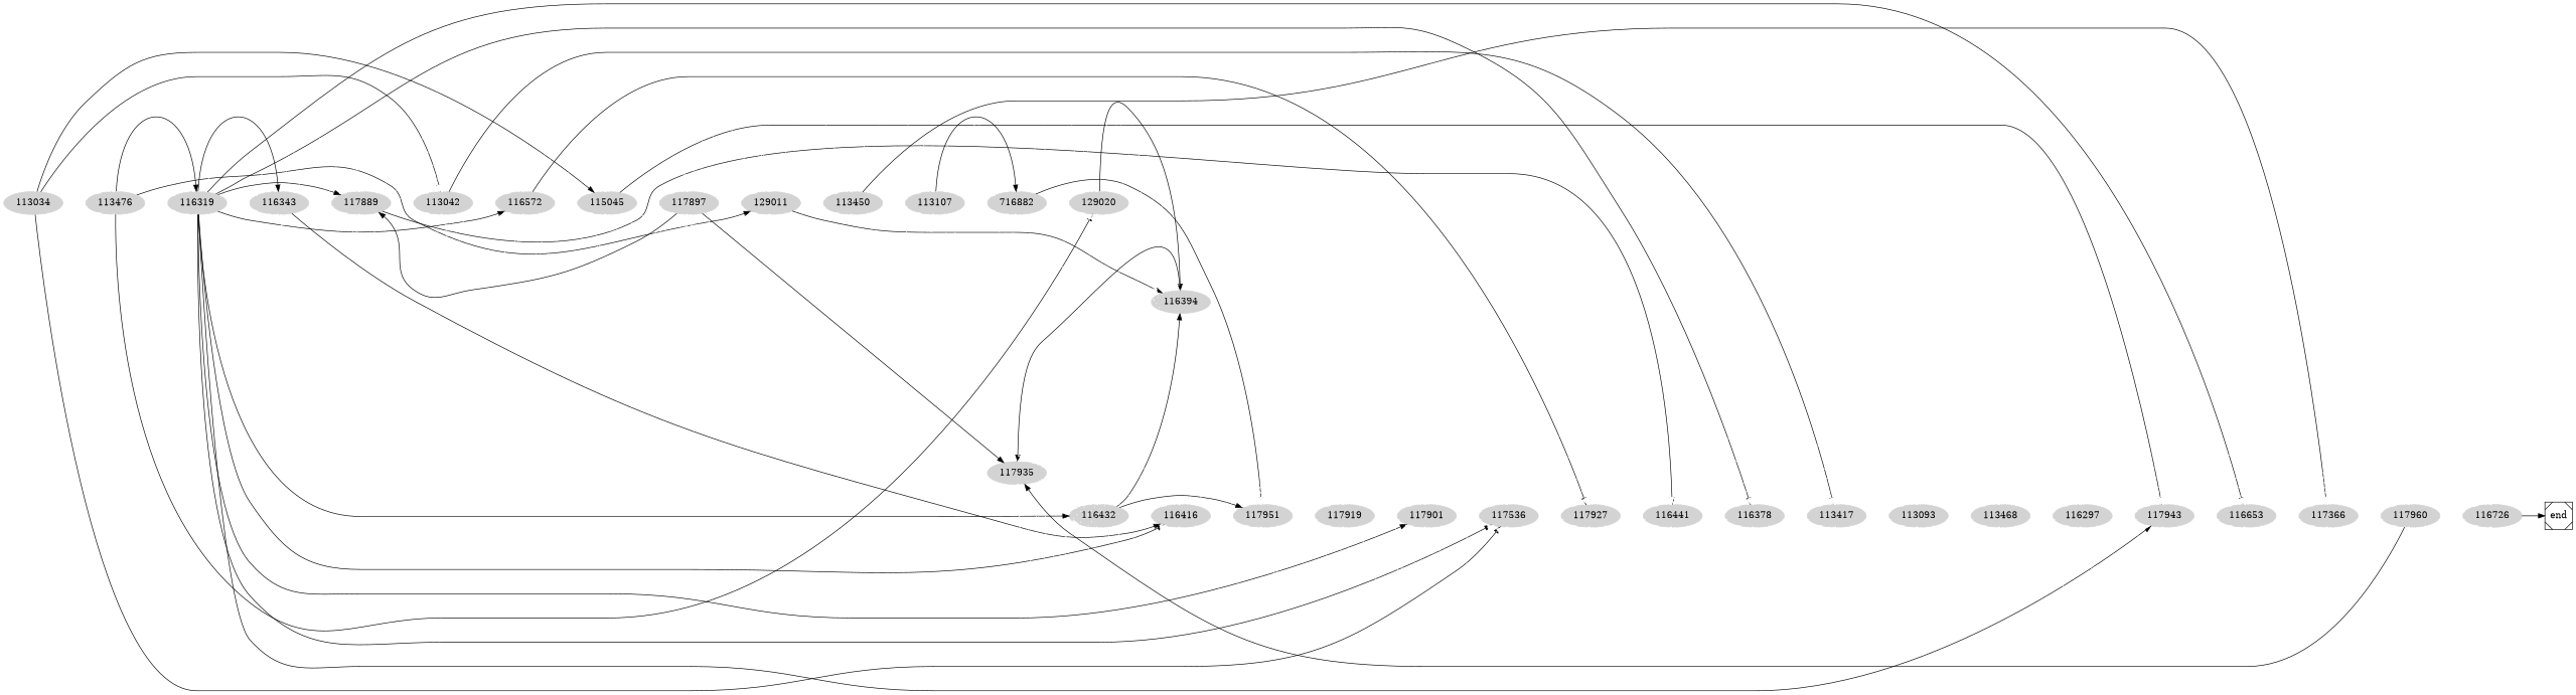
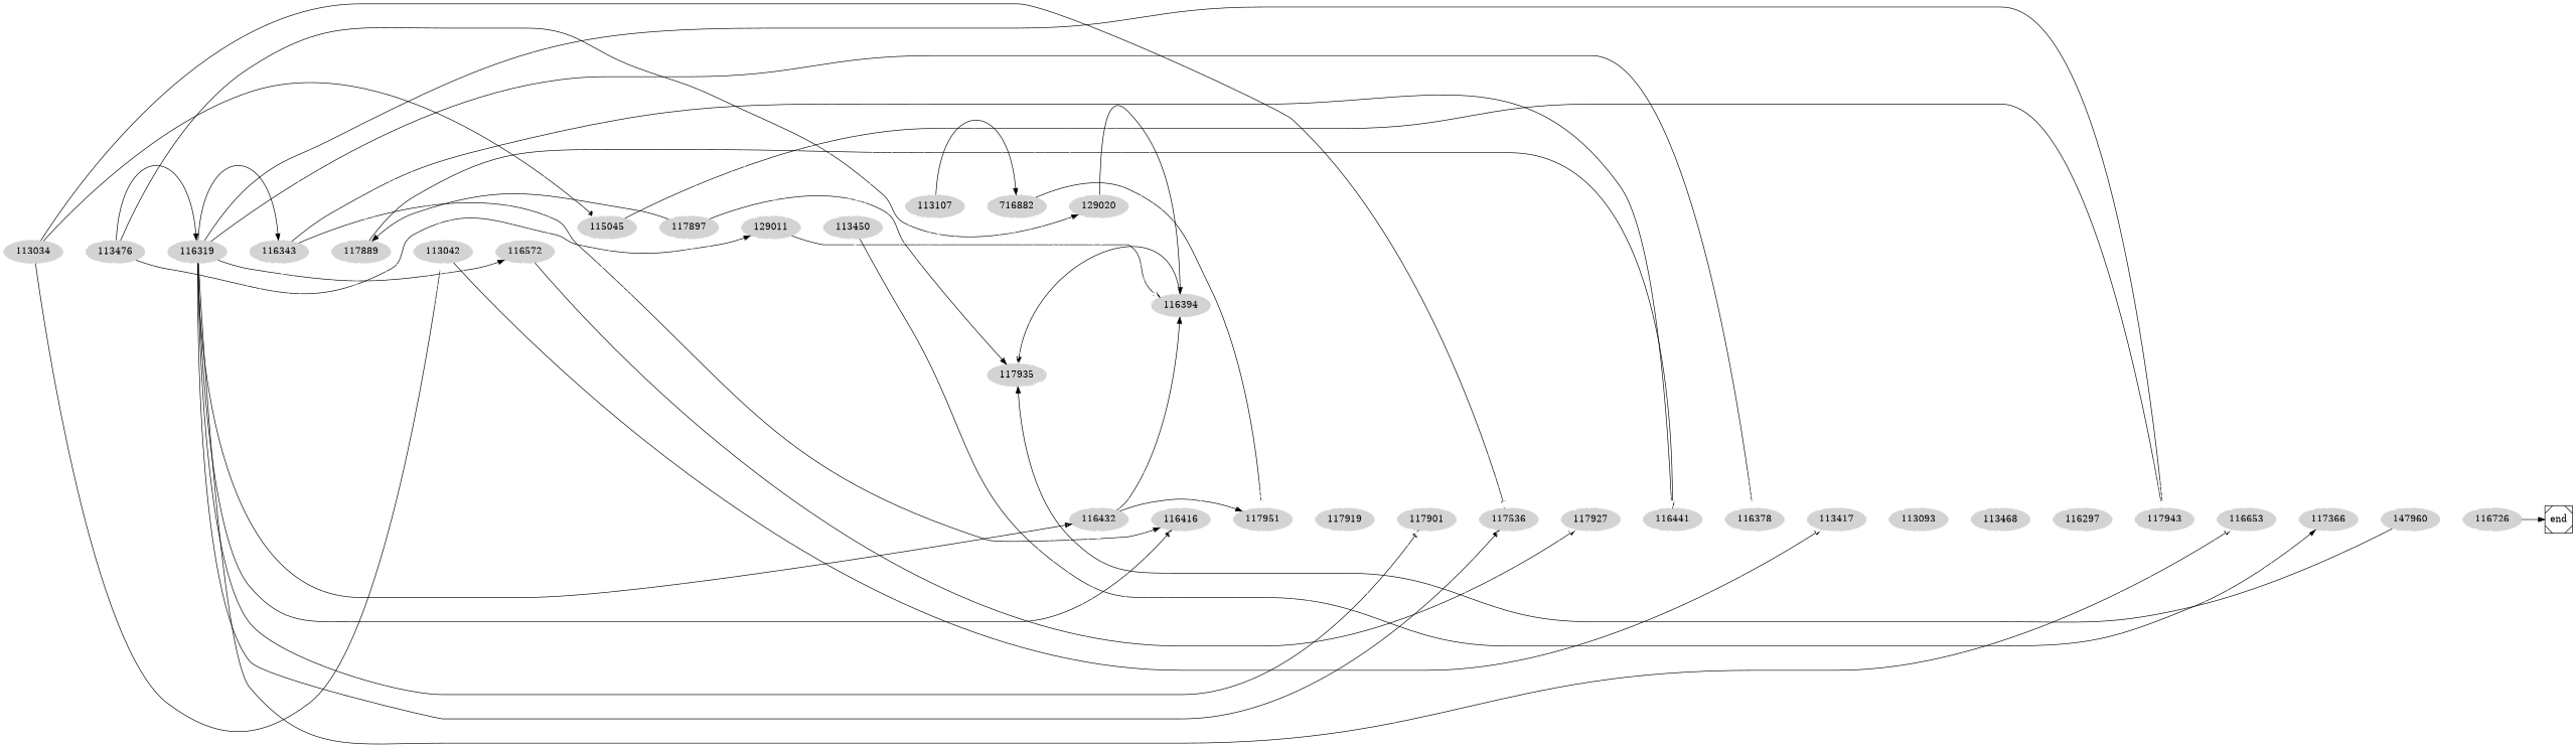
  digraph {
    rankdir=LR
    node [color=lightgrey style=filled]
    edge [color=white style=dotted]
    113034
    113476
    116319
    116343
    117889
    113042
    116572
    115045
    117897
    129011
    113450
    113107
    n13 [label=716882]
    129020
    116394
    117935
    116432
    116416
    117951
    117919
    117901
    117536
    117927
    116441
    116378
    113417
    113093
    113468
    116297
    117943
    116653
    117366
-   117960
+   117960 [label=147960]
    116726
    end [shape=Msquare color="" style=""]
    subgraph sub_1 {
      113034
      113476
      116319
      116343
      117889
      113042
      116572
      115045
      117897
      129011
      113450
      113107
      n13
      129020
      116394
      117935
      116432
      116416
      117951
      117919
      117901
      117536
      117927
      116441
      116378
      113417
      113093
      113468
      116297
      117943
      116653
      117366
      117960
      116726
    }
    113034 -> 113476
    113034 -> 113476
    113034 -> 113476
    113034 -> 113476
    113034 -> 113476
    113034 -> 113476
    113034 -> 113476
    113034 -> 113476
    113034 -> 113476
    113034 -> 113476
    113034 -> 113476
    113034 -> 113476
    113034 -> 113476
    113034 -> 113476
    113034 -> 113476
    113034 -> 113476
    113034 -> 113476
    113034 -> 113476
    113034 -> 113476
    113034 -> 113476
    113034 -> 113042 [color="" style=""]
    113034 -> 115045 [color="" style=""]
    113034 -> 117536 [color="" style=""]
    113476 -> 116319
    113476 -> 116319
    113476 -> 116319
    113476 -> 116319
    113476 -> 116319
    113476 -> 116319
    113476 -> 116319
    113476 -> 116319
    113476 -> 116319
    113476 -> 116319
    113476 -> 116319
    113476 -> 116319
    113476 -> 116319
    113476 -> 116319
    113476 -> 116319
    113476 -> 116319
    113476 -> 116319
    113476 -> 116319
    113476 -> 116319
    113476 -> 116319
    113476 -> 116319 [color="" style=""]
    113476 -> 129011 [color="" style=""]
    113476 -> 129020 [color="" style=""]
    116319 -> 116343
    116319 -> 116343
    116319 -> 116343
    116319 -> 116343
    116319 -> 116343
    116319 -> 116343
    116319 -> 116343
    116319 -> 116343
    116319 -> 116343
    116319 -> 116343
    116319 -> 116343
    116319 -> 116343
    116319 -> 116343
    116319 -> 116343
    116319 -> 116343
    116319 -> 116343
    116319 -> 116343
    116319 -> 116343
    116319 -> 116343
    116319 -> 116343
    116319 -> 116343 [color="" style=""]
-   116319 -> 117889 [color="" style=""]
    116319 -> 116572 [color="" style=""]
    116319 -> 116432 [color="" style=""]
    116319 -> 116416 [color="" style=""]
    116319 -> 117901 [color="" style=""]
    116319 -> 117536 [color="" style=""]
    116319 -> 116378 [color="" style=""]
    116319 -> 117943 [color="" style=""]
    116319 -> 116653 [color="" style=""]
    116343 -> 117889
    116343 -> 117889
    116343 -> 117889
    116343 -> 117889
    116343 -> 117889
    116343 -> 117889
    116343 -> 117889
    116343 -> 117889
    116343 -> 117889
    116343 -> 117889
    116343 -> 117889
    116343 -> 117889
    116343 -> 117889
    116343 -> 117889
    116343 -> 117889
    116343 -> 117889
    116343 -> 117889
    116343 -> 117889
    116343 -> 117889
    116343 -> 117889
    116343 -> 116416 [color="" style=""]
+   116343 -> 116441 [color="" style=""]
    117889 -> 113042
    117889 -> 113042
    117889 -> 113042
    117889 -> 113042
    117889 -> 113042
    117889 -> 113042
    117889 -> 113042
    117889 -> 113042
    117889 -> 113042
    117889 -> 113042
    117889 -> 113042
    117889 -> 113042
    117889 -> 113042
    117889 -> 113042
    117889 -> 113042
    117889 -> 113042
    117889 -> 113042
    117889 -> 113042
    117889 -> 113042
    117889 -> 113042
    117889 -> 116441 [color="" style=""]
    113042 -> 116572
    113042 -> 116572
    113042 -> 116572
    113042 -> 116572
    113042 -> 116572
    113042 -> 116572
    113042 -> 116572
    113042 -> 116572
    113042 -> 116572
    113042 -> 116572
    113042 -> 116572
    113042 -> 116572
    113042 -> 116572
    113042 -> 116572
    113042 -> 116572
    113042 -> 116572
    113042 -> 116572
    113042 -> 116572
    113042 -> 116572
    113042 -> 116572
    113042 -> 113417 [color="" style=""]
    116572 -> 115045
    116572 -> 115045
    116572 -> 115045
    116572 -> 115045
    116572 -> 115045
    116572 -> 115045
    116572 -> 115045
    116572 -> 115045
    116572 -> 115045
    116572 -> 115045
    116572 -> 115045
    116572 -> 115045
    116572 -> 115045
    116572 -> 115045
    116572 -> 115045
    116572 -> 115045
    116572 -> 115045
    116572 -> 115045
    116572 -> 115045
    116572 -> 115045
    116572 -> 117927 [color="" style=""]
    115045 -> 117897
    115045 -> 117897
    115045 -> 117897
    115045 -> 117897
    115045 -> 117897
    115045 -> 117897
    115045 -> 117897
    115045 -> 117897
    115045 -> 117897
    115045 -> 117897
    115045 -> 117897
    115045 -> 117897
    115045 -> 117897
    115045 -> 117897
    115045 -> 117897
    115045 -> 117897
    115045 -> 117897
    115045 -> 117897
    115045 -> 117897
    115045 -> 117897
    115045 -> 117943 [color="" style=""]
    117897 -> 117889 [color="" style=""]
    117897 -> 129011
    117897 -> 129011
    117897 -> 129011
    117897 -> 129011
    117897 -> 129011
    117897 -> 129011
    117897 -> 129011
    117897 -> 129011
    117897 -> 129011
    117897 -> 129011
    117897 -> 129011
    117897 -> 129011
    117897 -> 129011
    117897 -> 129011
    117897 -> 129011
    117897 -> 129011
    117897 -> 129011
    117897 -> 129011
    117897 -> 129011
    117897 -> 129011
    117897 -> 117935 [color="" style=""]
    129011 -> 113450
    129011 -> 113450
    129011 -> 113450
    129011 -> 113450
    129011 -> 113450
    129011 -> 113450
    129011 -> 113450
    129011 -> 113450
    129011 -> 113450
    129011 -> 113450
    129011 -> 113450
    129011 -> 113450
    129011 -> 113450
    129011 -> 113450
    129011 -> 113450
    129011 -> 113450
    129011 -> 113450
    129011 -> 113450
    129011 -> 113450
    129011 -> 113450
    129011 -> 116394 [color="" style=""]
    113450 -> 113107
    113450 -> 113107
    113450 -> 113107
    113450 -> 113107
    113450 -> 113107
    113450 -> 113107
    113450 -> 113107
    113450 -> 113107
    113450 -> 113107
    113450 -> 113107
    113450 -> 113107
    113450 -> 113107
    113450 -> 113107
    113450 -> 113107
    113450 -> 113107
    113450 -> 113107
    113450 -> 113107
    113450 -> 113107
    113450 -> 113107
    113450 -> 113107
    113450 -> 117366 [color="" style=""]
    113107 -> n13
    113107 -> n13
    113107 -> n13
    113107 -> n13
    113107 -> n13
    113107 -> n13
    113107 -> n13
    113107 -> n13
    113107 -> n13
    113107 -> n13
    113107 -> n13
    113107 -> n13
    113107 -> n13
    113107 -> n13
    113107 -> n13
    113107 -> n13
    113107 -> n13
    113107 -> n13
    113107 -> n13
    113107 -> n13
    113107 -> n13 [color="" style=""]
    n13 -> 129020
    n13 -> 129020
    n13 -> 129020
    n13 -> 129020
    n13 -> 129020
    n13 -> 129020
    n13 -> 129020
    n13 -> 129020
    n13 -> 129020
    n13 -> 129020
    n13 -> 129020
    n13 -> 129020
    n13 -> 129020
    n13 -> 129020
    n13 -> 129020
    n13 -> 129020
    n13 -> 129020
    n13 -> 129020
    n13 -> 129020
    n13 -> 129020
    n13 -> 117951 [color="" style=""]
    129020 -> 116394
    129020 -> 116394
    129020 -> 116394
    129020 -> 116394
    129020 -> 116394
    129020 -> 116394
    129020 -> 116394
    129020 -> 116394
    129020 -> 116394
    129020 -> 116394
    129020 -> 116394
    129020 -> 116394
    129020 -> 116394
    129020 -> 116394
    129020 -> 116394
    129020 -> 116394
    129020 -> 116394
    129020 -> 116394
    129020 -> 116394
    129020 -> 116394
    129020 -> 116394 [color="" style=""]
    116394 -> 117935
    116394 -> 117935
    116394 -> 117935
    116394 -> 117935
    116394 -> 117935
    116394 -> 117935
    116394 -> 117935
    116394 -> 117935
    116394 -> 117935
    116394 -> 117935
    116394 -> 117935
    116394 -> 117935
    116394 -> 117935
    116394 -> 117935
    116394 -> 117935
    116394 -> 117935
    116394 -> 117935
    116394 -> 117935
    116394 -> 117935
    116394 -> 117935
    116394 -> 117935 [color="" style=""]
    117935 -> 116432
    117935 -> 116432
    117935 -> 116432
    117935 -> 116432
    117935 -> 116432
    117935 -> 116432
    117935 -> 116432
    117935 -> 116432
    117935 -> 116432
    117935 -> 116432
    117935 -> 116432
    117935 -> 116432
    117935 -> 116432
    117935 -> 116432
    117935 -> 116432
    117935 -> 116432
    117935 -> 116432
    117935 -> 116432
    117935 -> 116432
    117935 -> 116432
    116432 -> 116394 [color="" style=""]
    116432 -> 116416
    116432 -> 116416
    116432 -> 116416
    116432 -> 116416
    116432 -> 116416
    116432 -> 116416
    116432 -> 116416
    116432 -> 116416
    116432 -> 116416
    116432 -> 116416
    116432 -> 116416
    116432 -> 116416
    116432 -> 116416
    116432 -> 116416
    116432 -> 116416
    116432 -> 116416
    116432 -> 116416
    116432 -> 116416
    116432 -> 116416
    116432 -> 116416
    116432 -> 117951 [color="" style=""]
    116416 -> 117951
    116416 -> 117951
    116416 -> 117951
    116416 -> 117951
    116416 -> 117951
    116416 -> 117951
    116416 -> 117951
    116416 -> 117951
    116416 -> 117951
    116416 -> 117951
    116416 -> 117951
    116416 -> 117951
    116416 -> 117951
    116416 -> 117951
    116416 -> 117951
    116416 -> 117951
    116416 -> 117951
    116416 -> 117951
    116416 -> 117951
    116416 -> 117951
    117951 -> 117919
    117951 -> 117919
    117951 -> 117919
    117951 -> 117919
    117951 -> 117919
    117951 -> 117919
    117951 -> 117919
    117951 -> 117919
    117951 -> 117919
    117951 -> 117919
    117951 -> 117919
    117951 -> 117919
    117951 -> 117919
    117951 -> 117919
    117951 -> 117919
    117951 -> 117919
    117951 -> 117919
    117951 -> 117919
    117951 -> 117919
    117951 -> 117919
    117919 -> 117901
    117919 -> 117901
    117919 -> 117901
    117919 -> 117901
    117919 -> 117901
    117919 -> 117901
    117919 -> 117901
    117919 -> 117901
    117919 -> 117901
    117919 -> 117901
    117919 -> 117901
    117919 -> 117901
    117919 -> 117901
    117919 -> 117901
    117919 -> 117901
    117919 -> 117901
    117919 -> 117901
    117919 -> 117901
    117919 -> 117901
    117919 -> 117901
    117901 -> 117536
    117901 -> 117536
    117901 -> 117536
    117901 -> 117536
    117901 -> 117536
    117901 -> 117536
    117901 -> 117536
    117901 -> 117536
    117901 -> 117536
    117901 -> 117536
    117901 -> 117536
    117901 -> 117536
    117901 -> 117536
    117901 -> 117536
    117901 -> 117536
    117901 -> 117536
    117901 -> 117536
    117901 -> 117536
    117901 -> 117536
    117901 -> 117536
    117536 -> 117927
    117536 -> 117927
    117536 -> 117927
    117536 -> 117927
    117536 -> 117927
    117536 -> 117927
    117536 -> 117927
    117536 -> 117927
    117536 -> 117927
    117536 -> 117927
    117536 -> 117927
    117536 -> 117927
    117536 -> 117927
    117536 -> 117927
    117536 -> 117927
    117536 -> 117927
    117536 -> 117927
    117536 -> 117927
    117536 -> 117927
    117536 -> 117927
    117927 -> 116441
    117927 -> 116441
    117927 -> 116441
    117927 -> 116441
    117927 -> 116441
    117927 -> 116441
    117927 -> 116441
    117927 -> 116441
    117927 -> 116441
    117927 -> 116441
    117927 -> 116441
    117927 -> 116441
    117927 -> 116441
    117927 -> 116441
    117927 -> 116441
    117927 -> 116441
    117927 -> 116441
    117927 -> 116441
    117927 -> 116441
    117927 -> 116441
    116441 -> 116378
    116441 -> 116378
    116441 -> 116378
    116441 -> 116378
    116441 -> 116378
    116441 -> 116378
    116441 -> 116378
    116441 -> 116378
    116441 -> 116378
    116441 -> 116378
    116441 -> 116378
    116441 -> 116378
    116441 -> 116378
    116441 -> 116378
    116441 -> 116378
    116441 -> 116378
    116441 -> 116378
    116441 -> 116378
    116441 -> 116378
    116441 -> 116378
    116378 -> 113417
    116378 -> 113417
    116378 -> 113417
    116378 -> 113417
    116378 -> 113417
    116378 -> 113417
    116378 -> 113417
    116378 -> 113417
    116378 -> 113417
    116378 -> 113417
    116378 -> 113417
    116378 -> 113417
    116378 -> 113417
    116378 -> 113417
    116378 -> 113417
    116378 -> 113417
    116378 -> 113417
    116378 -> 113417
    116378 -> 113417
    116378 -> 113417
    113417 -> 113093
    113417 -> 113093
    113417 -> 113093
    113417 -> 113093
    113417 -> 113093
    113417 -> 113093
    113417 -> 113093
    113417 -> 113093
    113417 -> 113093
    113417 -> 113093
    113417 -> 113093
    113417 -> 113093
    113417 -> 113093
    113417 -> 113093
    113417 -> 113093
    113417 -> 113093
    113417 -> 113093
    113417 -> 113093
    113417 -> 113093
    113417 -> 113093
    113093 -> 113468
    113093 -> 113468
    113093 -> 113468
    113093 -> 113468
    113093 -> 113468
    113093 -> 113468
    113093 -> 113468
    113093 -> 113468
    113093 -> 113468
    113093 -> 113468
    113093 -> 113468
    113093 -> 113468
    113093 -> 113468
    113093 -> 113468
    113093 -> 113468
    113093 -> 113468
    113093 -> 113468
    113093 -> 113468
    113093 -> 113468
    113093 -> 113468
    113468 -> 116297
    113468 -> 116297
    113468 -> 116297
    113468 -> 116297
    113468 -> 116297
    113468 -> 116297
    113468 -> 116297
    113468 -> 116297
    113468 -> 116297
    113468 -> 116297
    113468 -> 116297
    113468 -> 116297
    113468 -> 116297
    113468 -> 116297
    113468 -> 116297
    113468 -> 116297
    113468 -> 116297
    113468 -> 116297
    113468 -> 116297
    113468 -> 116297
    116297 -> 117943
    116297 -> 117943
    116297 -> 117943
    116297 -> 117943
    116297 -> 117943
    116297 -> 117943
    116297 -> 117943
    116297 -> 117943
    116297 -> 117943
    116297 -> 117943
    116297 -> 117943
    116297 -> 117943
    116297 -> 117943
    116297 -> 117943
    116297 -> 117943
    116297 -> 117943
    116297 -> 117943
    116297 -> 117943
    116297 -> 117943
    116297 -> 117943
    117943 -> 116653
    117943 -> 116653
    117943 -> 116653
    117943 -> 116653
    117943 -> 116653
    117943 -> 116653
    117943 -> 116653
    117943 -> 116653
    117943 -> 116653
    117943 -> 116653
    117943 -> 116653
    117943 -> 116653
    117943 -> 116653
    117943 -> 116653
    117943 -> 116653
    117943 -> 116653
    117943 -> 116653
    117943 -> 116653
    117943 -> 116653
    117943 -> 116653
    116653 -> 117366
    116653 -> 117366
    116653 -> 117366
    116653 -> 117366
    116653 -> 117366
    116653 -> 117366
    116653 -> 117366
    116653 -> 117366
    116653 -> 117366
    116653 -> 117366
    116653 -> 117366
    116653 -> 117366
    116653 -> 117366
    116653 -> 117366
    116653 -> 117366
    116653 -> 117366
    116653 -> 117366
    116653 -> 117366
    116653 -> 117366
    116653 -> 117366
    117366 -> 117960
    117366 -> 117960
    117366 -> 117960
    117366 -> 117960
    117366 -> 117960
    117366 -> 117960
    117366 -> 117960
    117366 -> 117960
    117366 -> 117960
    117366 -> 117960
    117366 -> 117960
    117366 -> 117960
    117366 -> 117960
    117366 -> 117960
    117366 -> 117960
    117366 -> 117960
    117366 -> 117960
    117366 -> 117960
    117366 -> 117960
    117366 -> 117960
    117960 -> 117935 [color="" style=""]
    117960 -> 116726
    117960 -> 116726
    117960 -> 116726
    117960 -> 116726
    117960 -> 116726
    117960 -> 116726
    117960 -> 116726
    117960 -> 116726
    117960 -> 116726
    117960 -> 116726
    117960 -> 116726
    117960 -> 116726
    117960 -> 116726
    117960 -> 116726
    117960 -> 116726
    117960 -> 116726
    117960 -> 116726
    117960 -> 116726
    117960 -> 116726
    117960 -> 116726
    116726 -> end [color="" style=""]
  }
